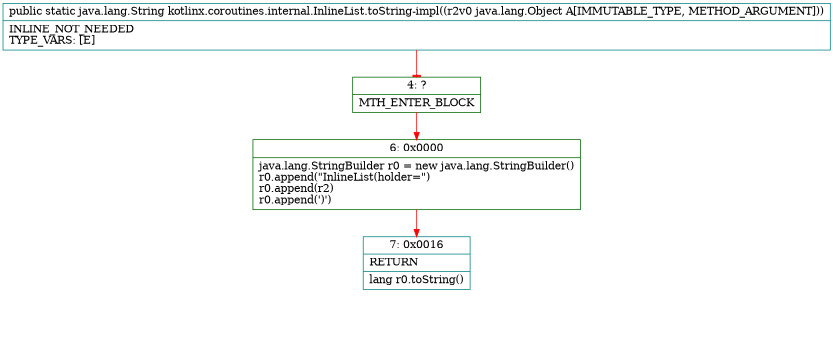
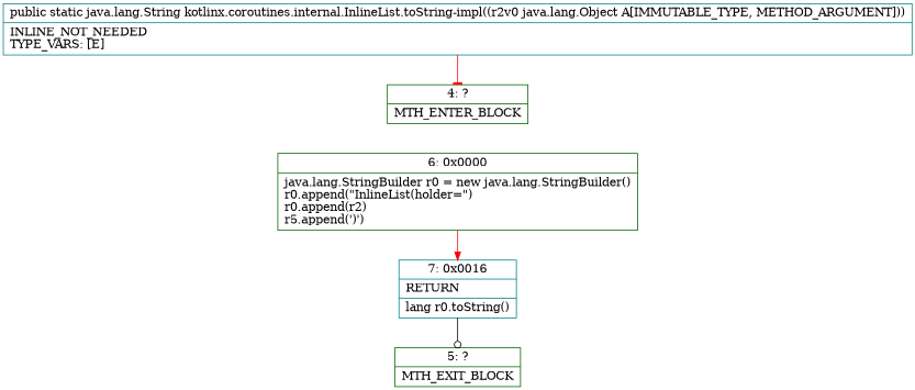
  digraph {
    node [color=darkgreen shape=record]
    edge [arrowhead=normal color=red]
    n1 [label="{4\:\ ?|MTH_ENTER_BLOCK\l}"]
-   n2 [label="{6\:\ 0x0000|java.lang.StringBuilder r0 = new java.lang.StringBuilder()\lr0.append(\"InlineList(holder=\")\lr0.append(r2)\lr0.append(')')\l}"]
+   n2 [label="{6\:\ 0x0000|java.lang.StringBuilder r0 = new java.lang.StringBuilder()\lr0.append(\"InlineList(holder=\")\lr0.append(r2)\lr5.append(')')\l}"]
    n3 [color=teal label="{7\:\ 0x0016|RETURN\l|lang r0.toString()\l}"]
+   n4 [label="{5\:\ ?|MTH_EXIT_BLOCK\l}"]
    n5 [color=teal label="{public static java.lang.String kotlinx.coroutines.internal.InlineList.toString\-impl((r2v0 java.lang.Object A[IMMUTABLE_TYPE, METHOD_ARGUMENT]))  | INLINE_NOT_NEEDED\lTYPE_VARS: [E]\l}"]
-   n1 -> n2
    n2 -> n3
+   n3 -> n4 [arrowhead=odot color=black]
    n5 -> n1 [arrowhead=tee]
  }
